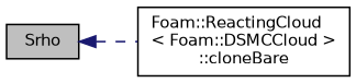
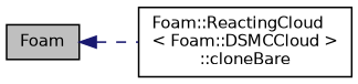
  digraph {
    rankdir=LR
    node [color=black fontname=Helvetica fontsize=10 shape=record]
-   n1 [fillcolor=grey75 fontcolor=black height=0.2 label=Srho style=filled width=0.4]
+   n1 [fillcolor=grey75 fontcolor=black height=0.2 label=Foam style=filled width=0.4]
    n2 [height=0.2 label="Foam::ReactingCloud\l\< Foam::DSMCCloud \>\l::cloneBare" width=0.4]
    n1 -> n2 [color=midnightblue dir=back fontname=Helvetica fontsize=10 labelfontname=Helvetica labelfontsize=10 style=dashed]
  }
